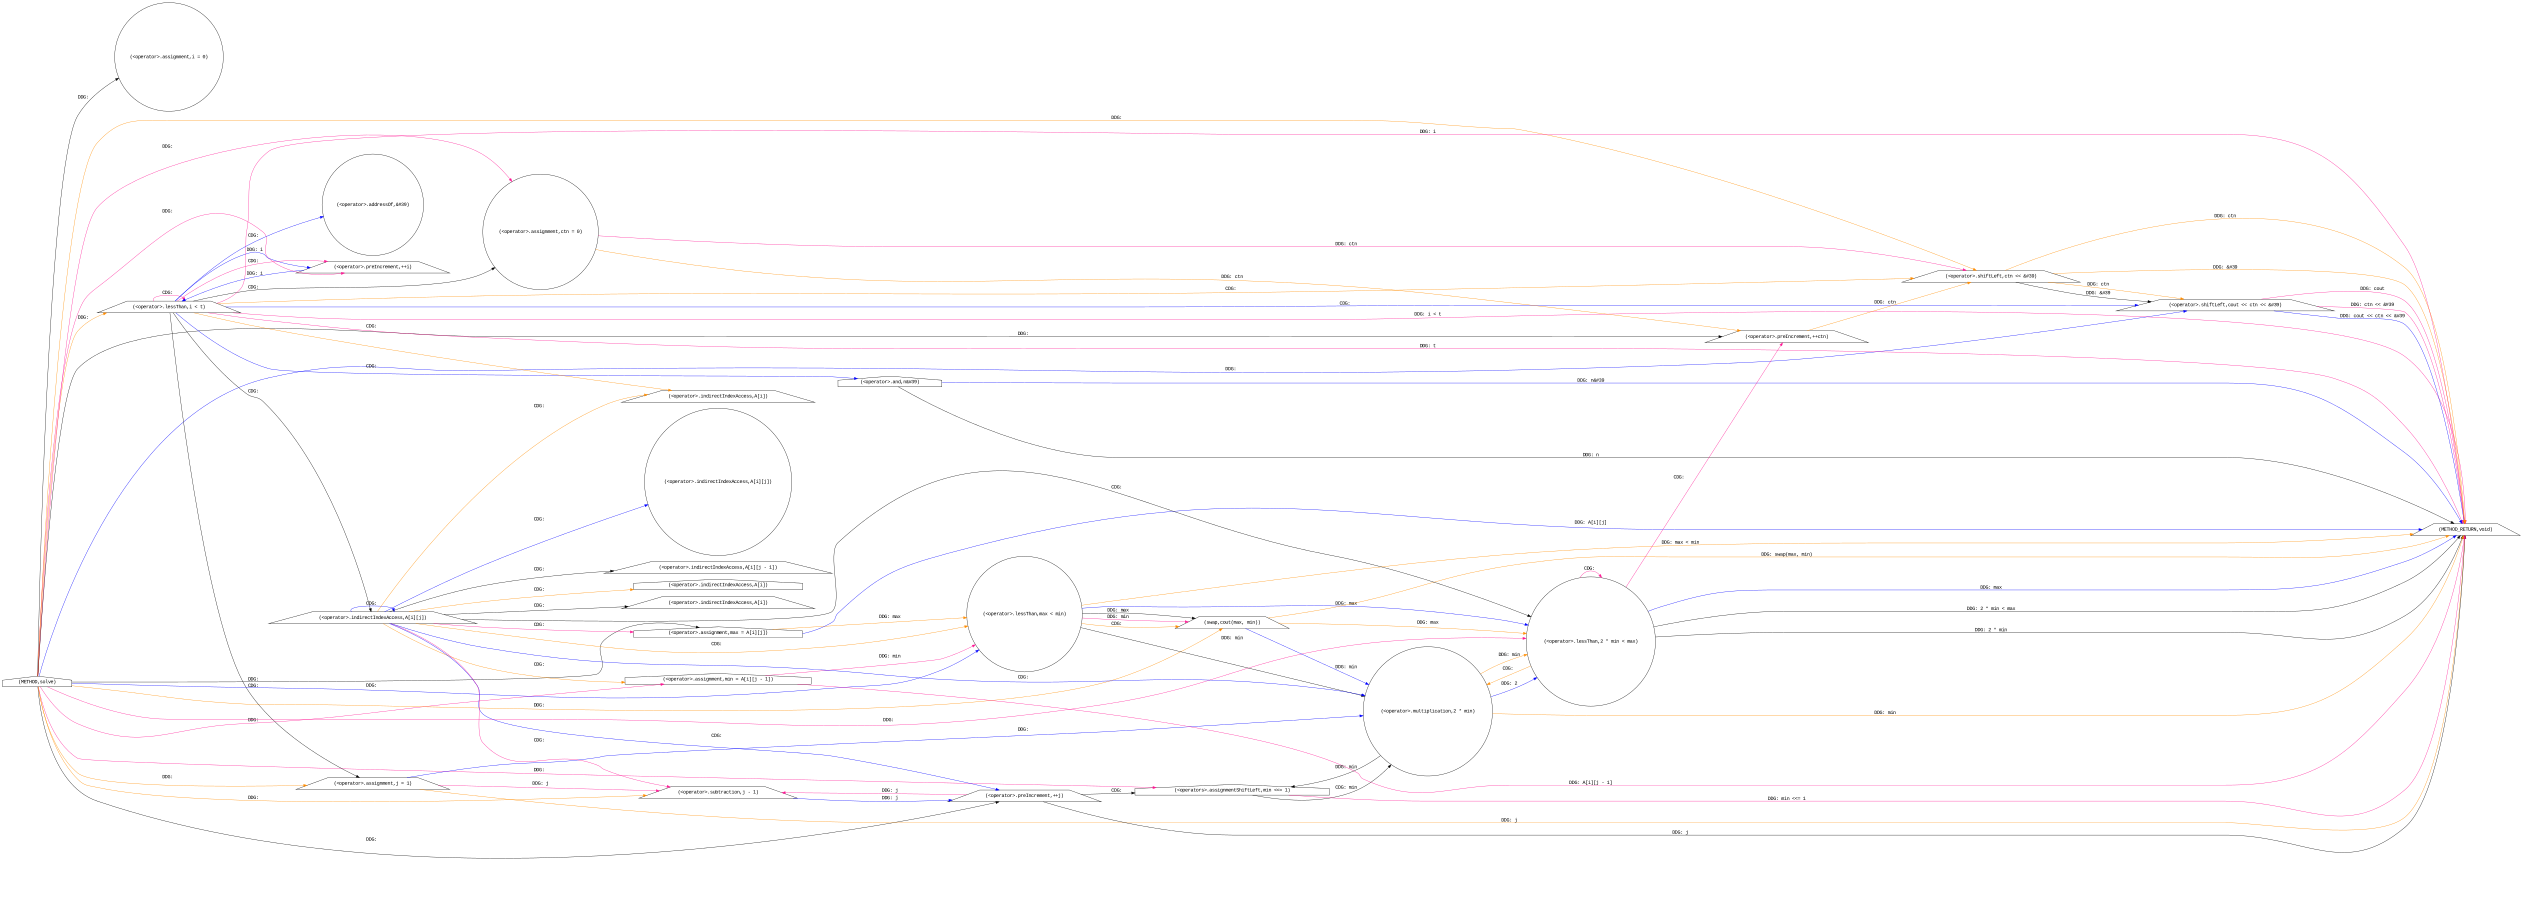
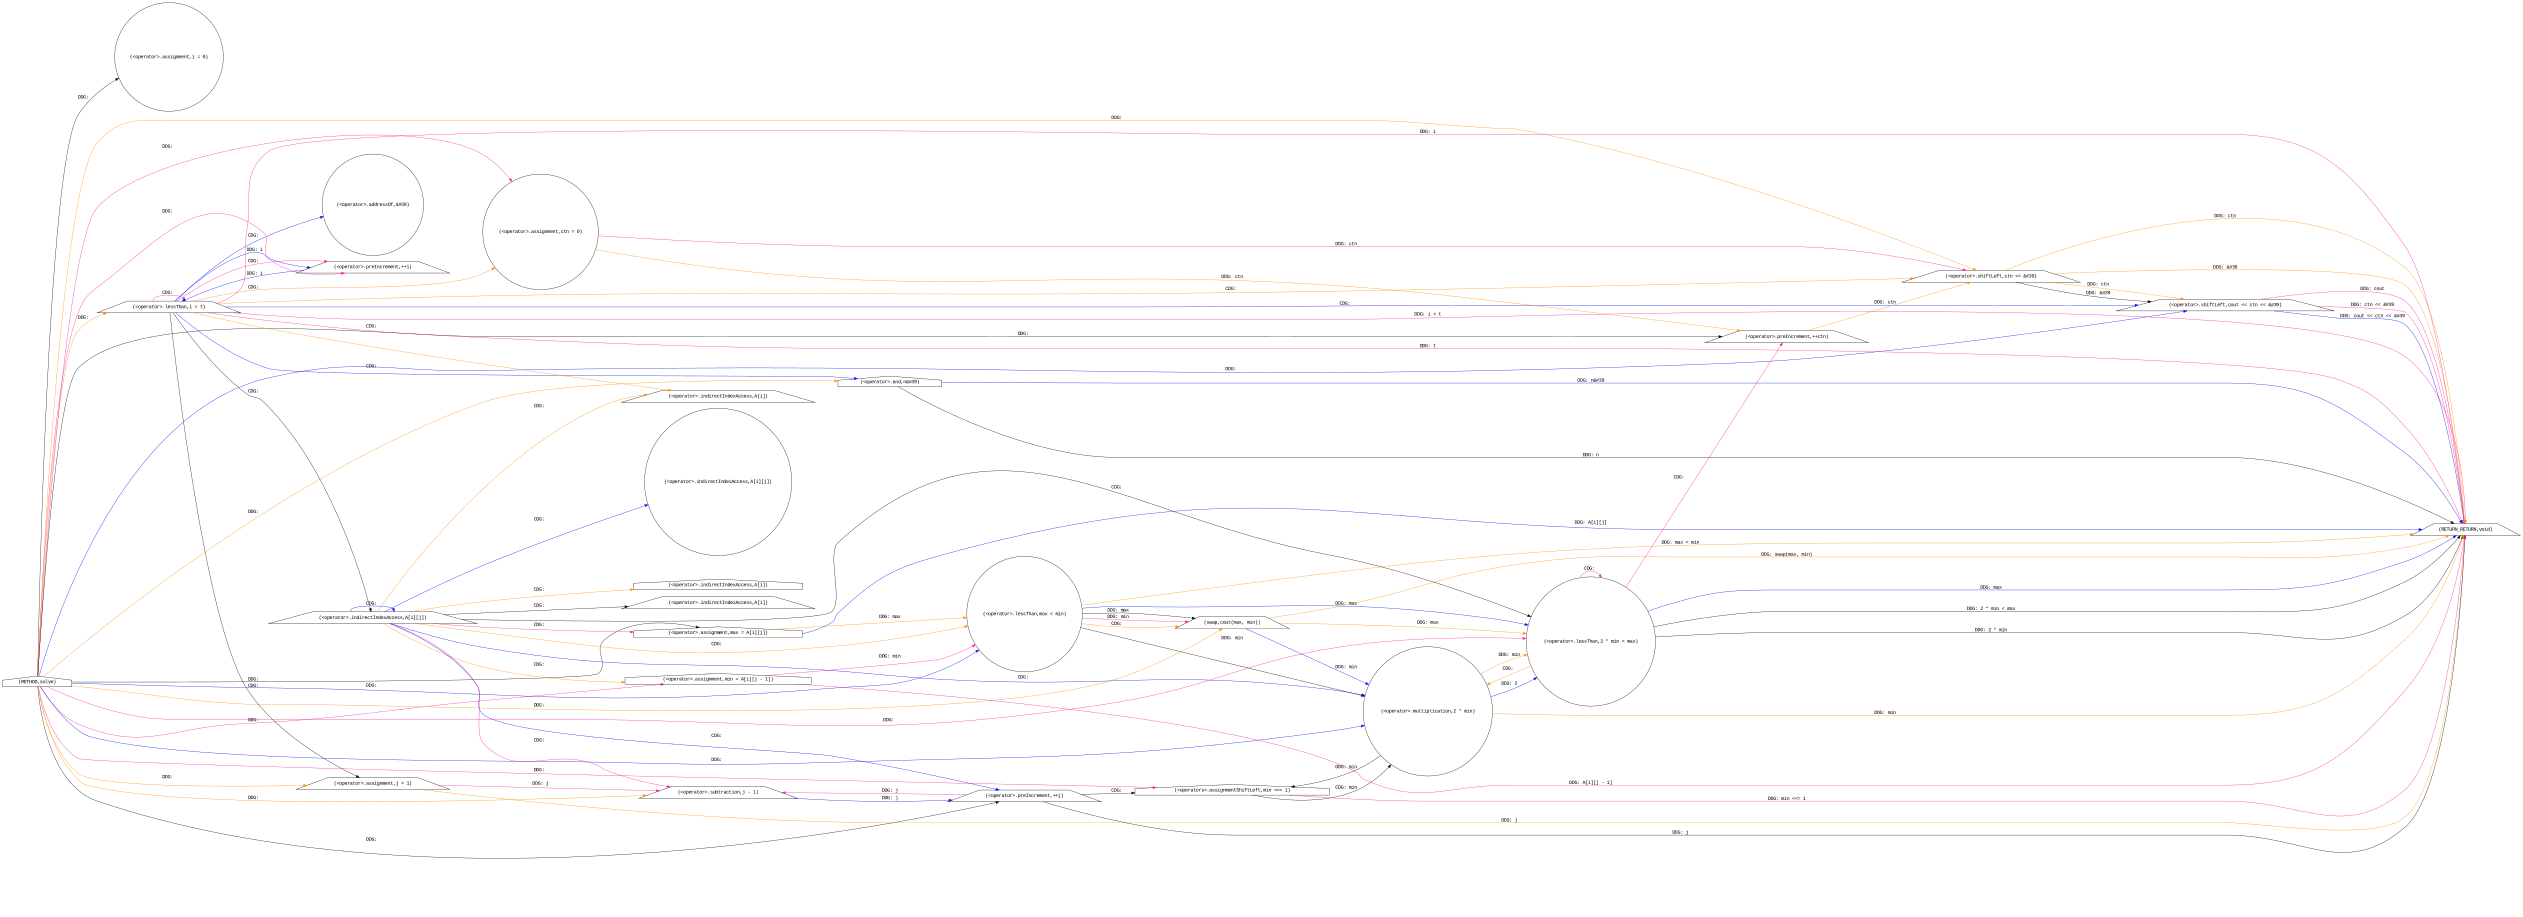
  digraph {
    fontname="Liberation Mono"
    rankdir=LR
    node [fontname="Liberation Mono" shape=trapezium]
    edge [color=darkorange fontname="Liberation Mono"]
    n1 [label="(METHOD,solve)" shape=house]
    n2 [label="(<operator>.assignment,i = 0)" shape=circle]
    n3 [label="(<operator>.lessThan,i < t)"]
    n4 [label="(<operator>.preIncrement,++i)"]
    n5 [label="(<operator>.assignment,ctn = 0)" shape=circle]
    n6 [label="(<operator>.assignment,j = 1)"]
    n7 [label="(<operator>.shiftLeft,cout << ctn << &#39)"]
    n8 [label="(<operator>.and,n&#39)" shape=house]
    n9 [label="(<operator>.assignment,max = A[i][j])" shape=house]
    n10 [label="(<operator>.assignment,min = A[i][j - 1])" shape=house]
    n11 [label="(<operator>.preIncrement,++j)"]
    n12 [label="(<operator>.shiftLeft,ctn << &#39)"]
    n13 [label="(<operator>.lessThan,max < min)" shape=circle]
    n14 [label="(swap,cout(max, min))"]
    n15 [label="(<operator>.lessThan,2 * min < max)" shape=circle]
    n16 [label="(<operators>.assignmentShiftLeft,min <<= 1)" shape=house]
    n17 [label="(<operator>.preIncrement,++ctn)"]
    n18 [label="(<operator>.subtraction,j - 1)"]
    n19 [label="(<operator>.multiplication,2 * min)" shape=circle]
-   n20 [label="(METHOD_RETURN,void)"]
+   n20 [label="(RETURN_RETURN,void)"]
    n21 [label="(<operator>.indirectIndexAccess,A[i][j])"]
    n22 [label="(<operator>.indirectIndexAccess,A[i])"]
    n23 [label="(<operator>.addressOf,&#39)" shape=circle]
    n24 [label="(<operator>.indirectIndexAccess,A[i][j])" shape=circle]
-   n25 [label="(<operator>.indirectIndexAccess,A[i][j - 1])"]
    n26 [label="(<operator>.indirectIndexAccess,A[i])" shape=house]
    n27 [label="(<operator>.indirectIndexAccess,A[i])"]
    n1 -> n2 [color=black label="DDG: "]
    n1 -> n3 [label="DDG: "]
    n1 -> n4 [color=deeppink label="DDG: "]
    n1 -> n5 [color=deeppink label="DDG: "]
    n1 -> n6 [label="DDG: "]
    n1 -> n7 [color=blue label="DDG: "]
+   n1 -> n8 [label="DDG: "]
    n1 -> n9 [color=black label="DDG: "]
    n1 -> n10 [color=deeppink label="DDG: "]
    n1 -> n11 [color=black label="DDG: "]
    n1 -> n12 [label="DDG: "]
    n1 -> n13 [color=blue label="DDG: "]
    n1 -> n14 [label="DDG: "]
    n1 -> n15 [color=deeppink label="DDG: "]
    n1 -> n16 [color=deeppink label="DDG: "]
    n1 -> n17 [color=black label="DDG: "]
    n1 -> n18 [label="DDG: "]
-   n6 -> n19 [color=blue label="DDG: "]
+   n1 -> n19 [color=blue label="DDG: "]
    n3 -> n3 [color=deeppink label="CDG: "]
    n3 -> n4 [color=blue label="DDG: i"]
    n3 -> n4 [color=deeppink label="CDG: "]
-   n3 -> n5 [color=black label="CDG: "]
+   n3 -> n5 [label="CDG: "]
    n3 -> n6 [color=black label="CDG: "]
    n3 -> n7 [color=blue label="CDG: "]
    n3 -> n8 [color=blue label="CDG: "]
    n3 -> n12 [label="CDG: "]
    n3 -> n20 [color=deeppink label="DDG: i"]
    n3 -> n20 [color=deeppink label="DDG: i < t"]
    n3 -> n20 [color=deeppink label="DDG: t"]
    n3 -> n21 [color=black label="CDG: "]
    n3 -> n22 [label="CDG: "]
    n3 -> n23 [color=blue label="CDG: "]
    n4 -> n3 [color=blue label="DDG: i"]
    n5 -> n12 [color=deeppink label="DDG: ctn"]
    n5 -> n17 [label="DDG: ctn"]
    n6 -> n18 [color=deeppink label="DDG: j"]
    n6 -> n20 [label="DDG: j"]
    n7 -> n20 [color=deeppink label="DDG: ctn << &#39"]
    n7 -> n20 [color=blue label="DDG: cout << ctn << &#39"]
    n7 -> n20 [color=deeppink label="DDG: cout"]
    n8 -> n20 [color=blue label="DDG: n&#39"]
    n8 -> n20 [color=black label="DDG: n"]
    n9 -> n13 [label="DDG: max"]
    n9 -> n20 [color=blue label="DDG: A[i][j]"]
    n10 -> n13 [color=deeppink label="DDG: min"]
    n10 -> n20 [color=deeppink label="DDG: A[i][j - 1]"]
    n11 -> n16 [color=black label="CDG: "]
    n11 -> n18 [color=deeppink label="DDG: j"]
    n11 -> n20 [color=black label="DDG: j"]
    n12 -> n7 [label="DDG: ctn"]
    n12 -> n7 [color=black label="DDG: &#39"]
    n12 -> n20 [label="DDG: ctn"]
    n12 -> n20 [label="DDG: &#39"]
    n13 -> n14 [color=black label="DDG: max"]
    n13 -> n14 [color=deeppink label="DDG: min"]
    n13 -> n14 [label="CDG: "]
    n13 -> n15 [color=blue label="DDG: max"]
    n13 -> n19 [color=black label="DDG: min"]
    n13 -> n20 [label="DDG: max < min"]
    n14 -> n15 [label="DDG: max"]
    n14 -> n19 [color=blue label="DDG: min"]
    n14 -> n20 [label="DDG: swap(max, min)"]
    n15 -> n15 [color=deeppink label="CDG: "]
    n15 -> n17 [color=deeppink label="CDG: "]
    n15 -> n19 [label="CDG: "]
    n15 -> n20 [color=black label="DDG: 2 * min"]
    n15 -> n20 [color=blue label="DDG: max"]
    n15 -> n20 [color=black label="DDG: 2 * min < max"]
    n16 -> n19 [color=black label="CDG: min"]
    n16 -> n20 [color=deeppink label="DDG: min <<= 1"]
    n17 -> n12 [label="DDG: ctn"]
    n18 -> n11 [color=blue label="DDG: j"]
    n19 -> n15 [color=blue label="DDG: 2"]
    n19 -> n15 [label="DDG: min"]
    n19 -> n16 [color=black label="DDG: min"]
    n19 -> n20 [label="DDG: min"]
    n21 -> n9 [color=deeppink label="CDG: "]
    n21 -> n10 [label="CDG: "]
    n21 -> n11 [color=blue label="CDG: "]
    n21 -> n13 [label="CDG: "]
    n21 -> n15 [color=black label="CDG: "]
    n21 -> n18 [color=deeppink label="CDG: "]
    n21 -> n19 [color=blue label="CDG: "]
    n21 -> n21 [color=blue label="CDG: "]
    n21 -> n22 [label="CDG: "]
    n21 -> n24 [color=blue label="CDG: "]
-   n21 -> n25 [color=black label="CDG: "]
    n21 -> n26 [label="CDG: "]
    n21 -> n27 [color=black label="CDG: "]
  }
